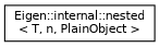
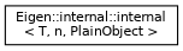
  digraph {
    rankdir=LR
-   n1 [color=black fillcolor=white fontname=Helvetica fontsize=10 height=0.2 label="Eigen::internal::nested\l\< T, n, PlainObject \>" shape=record style=filled width=0.4]
+   n1 [color=black fillcolor=white fontname=Helvetica fontsize=10 height=0.2 label="Eigen::internal::internal\l\< T, n, PlainObject \>" shape=record style=filled width=0.4]
  }
